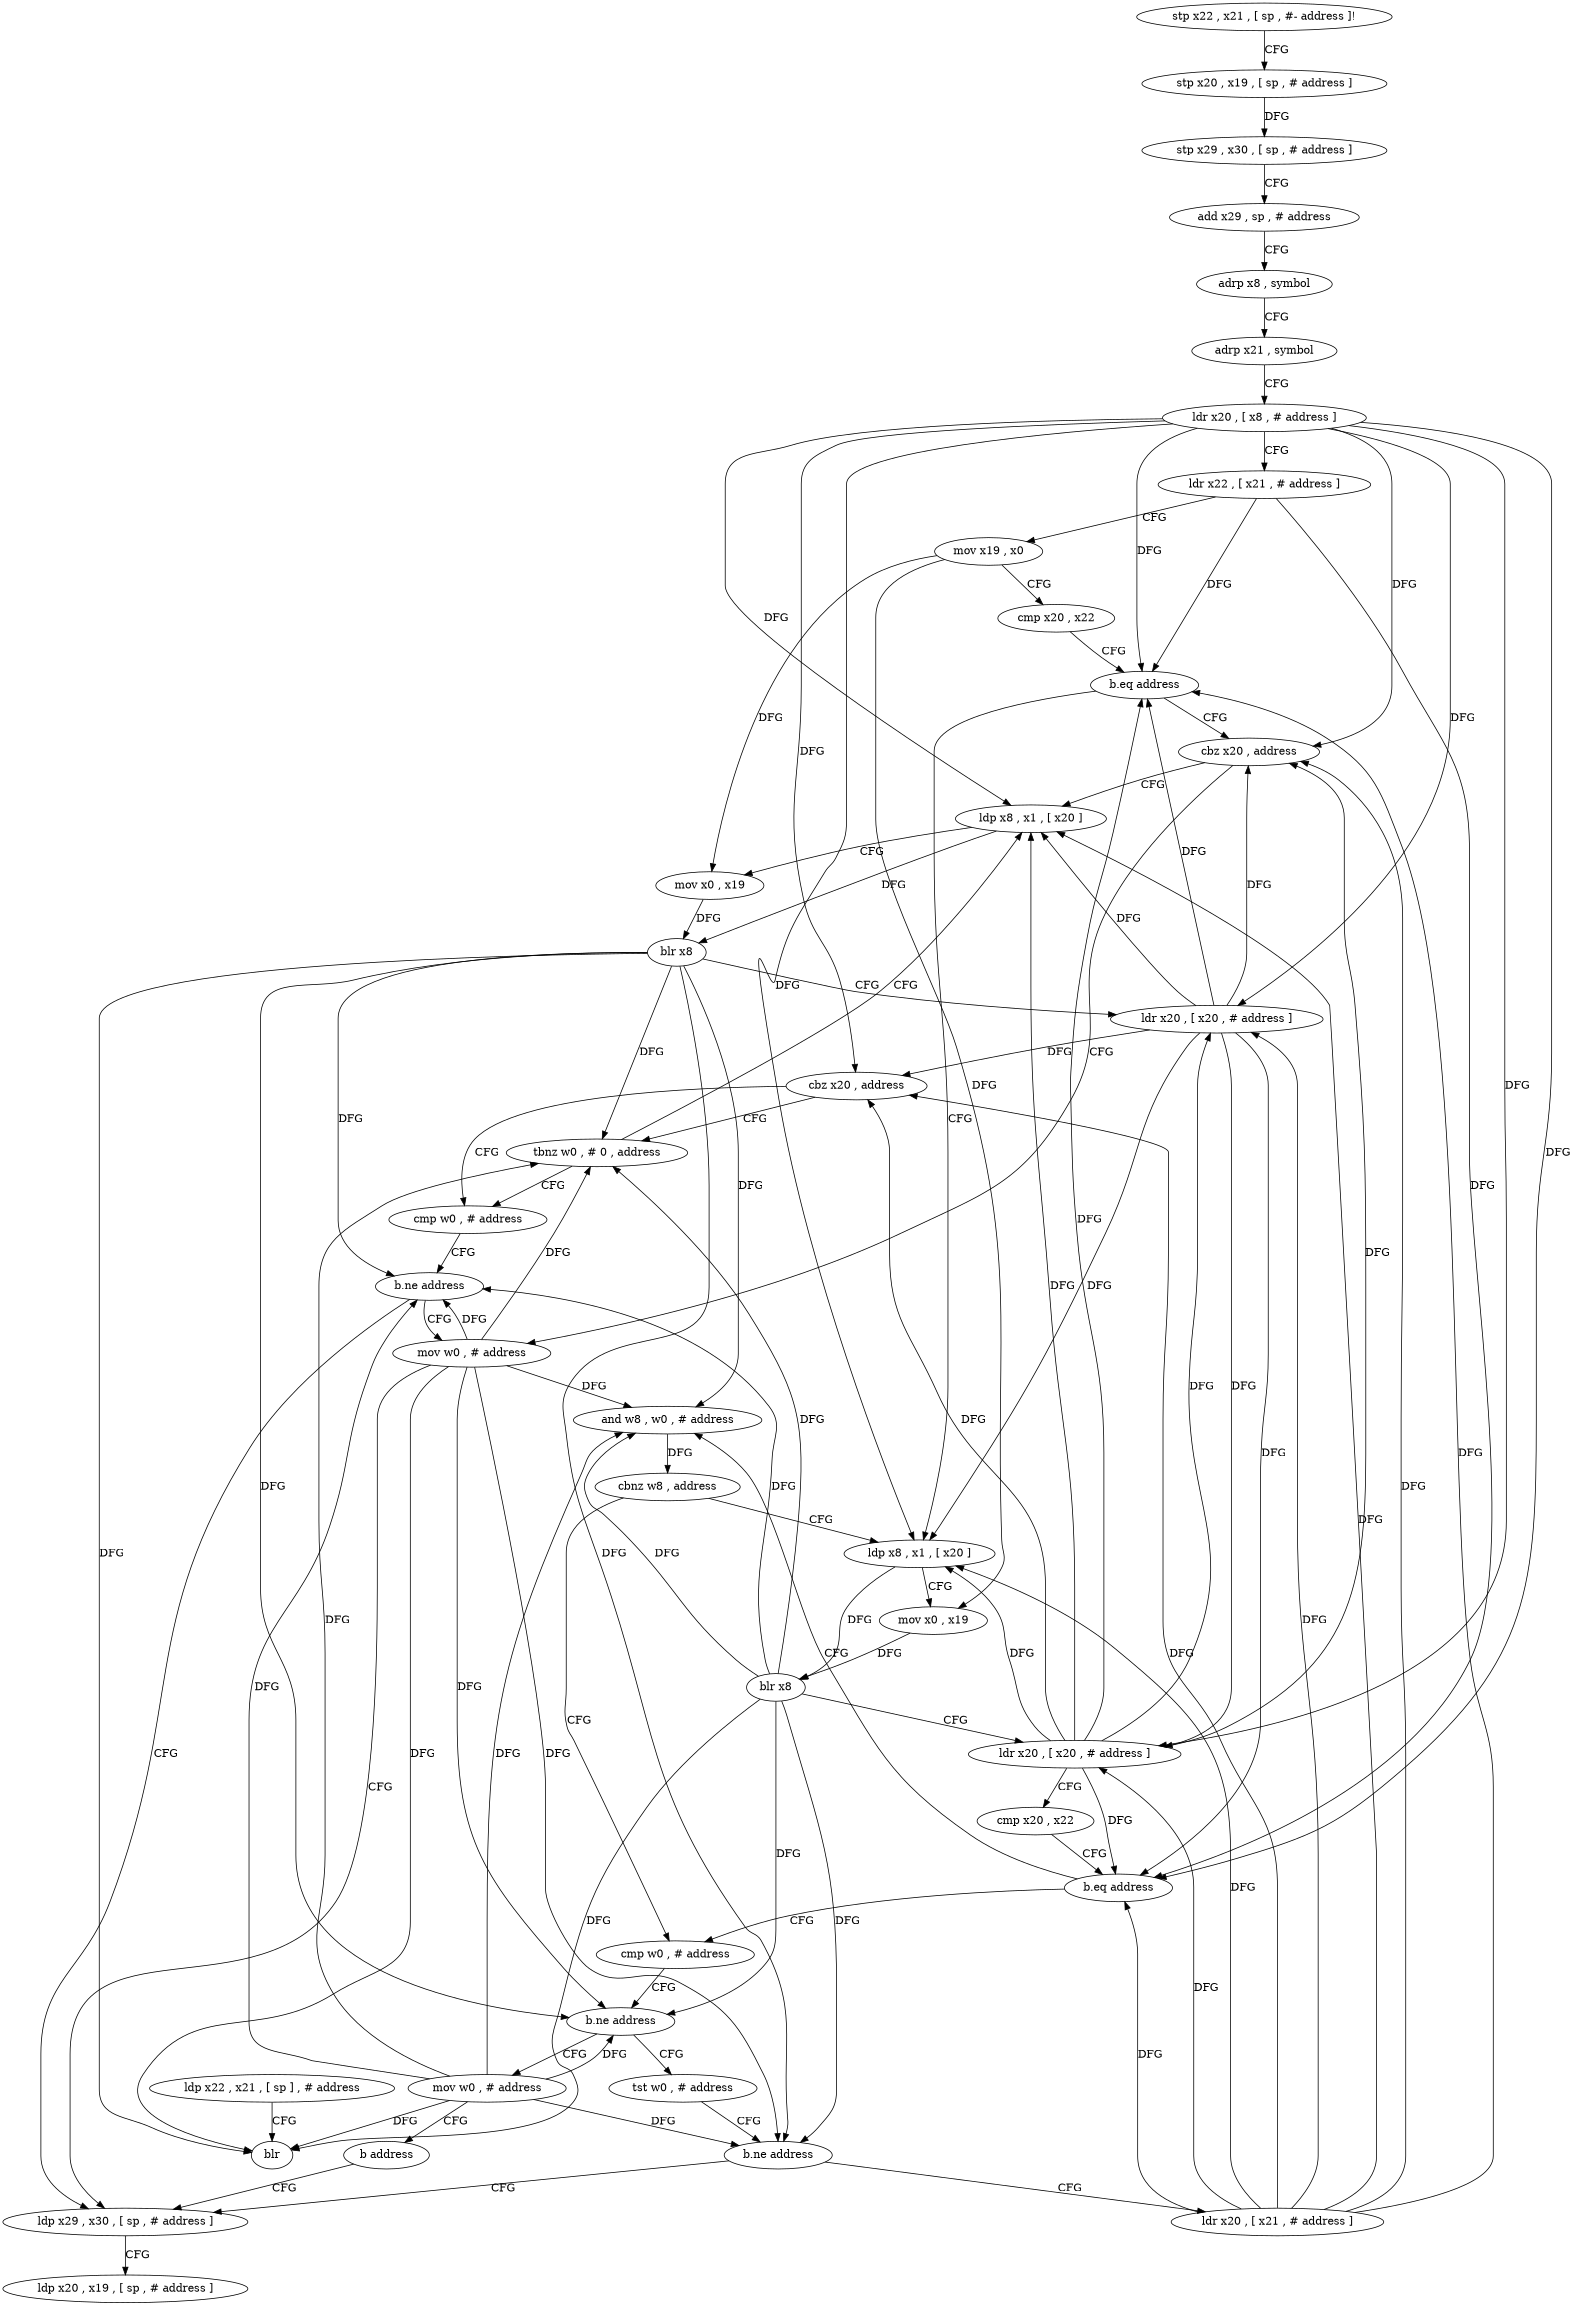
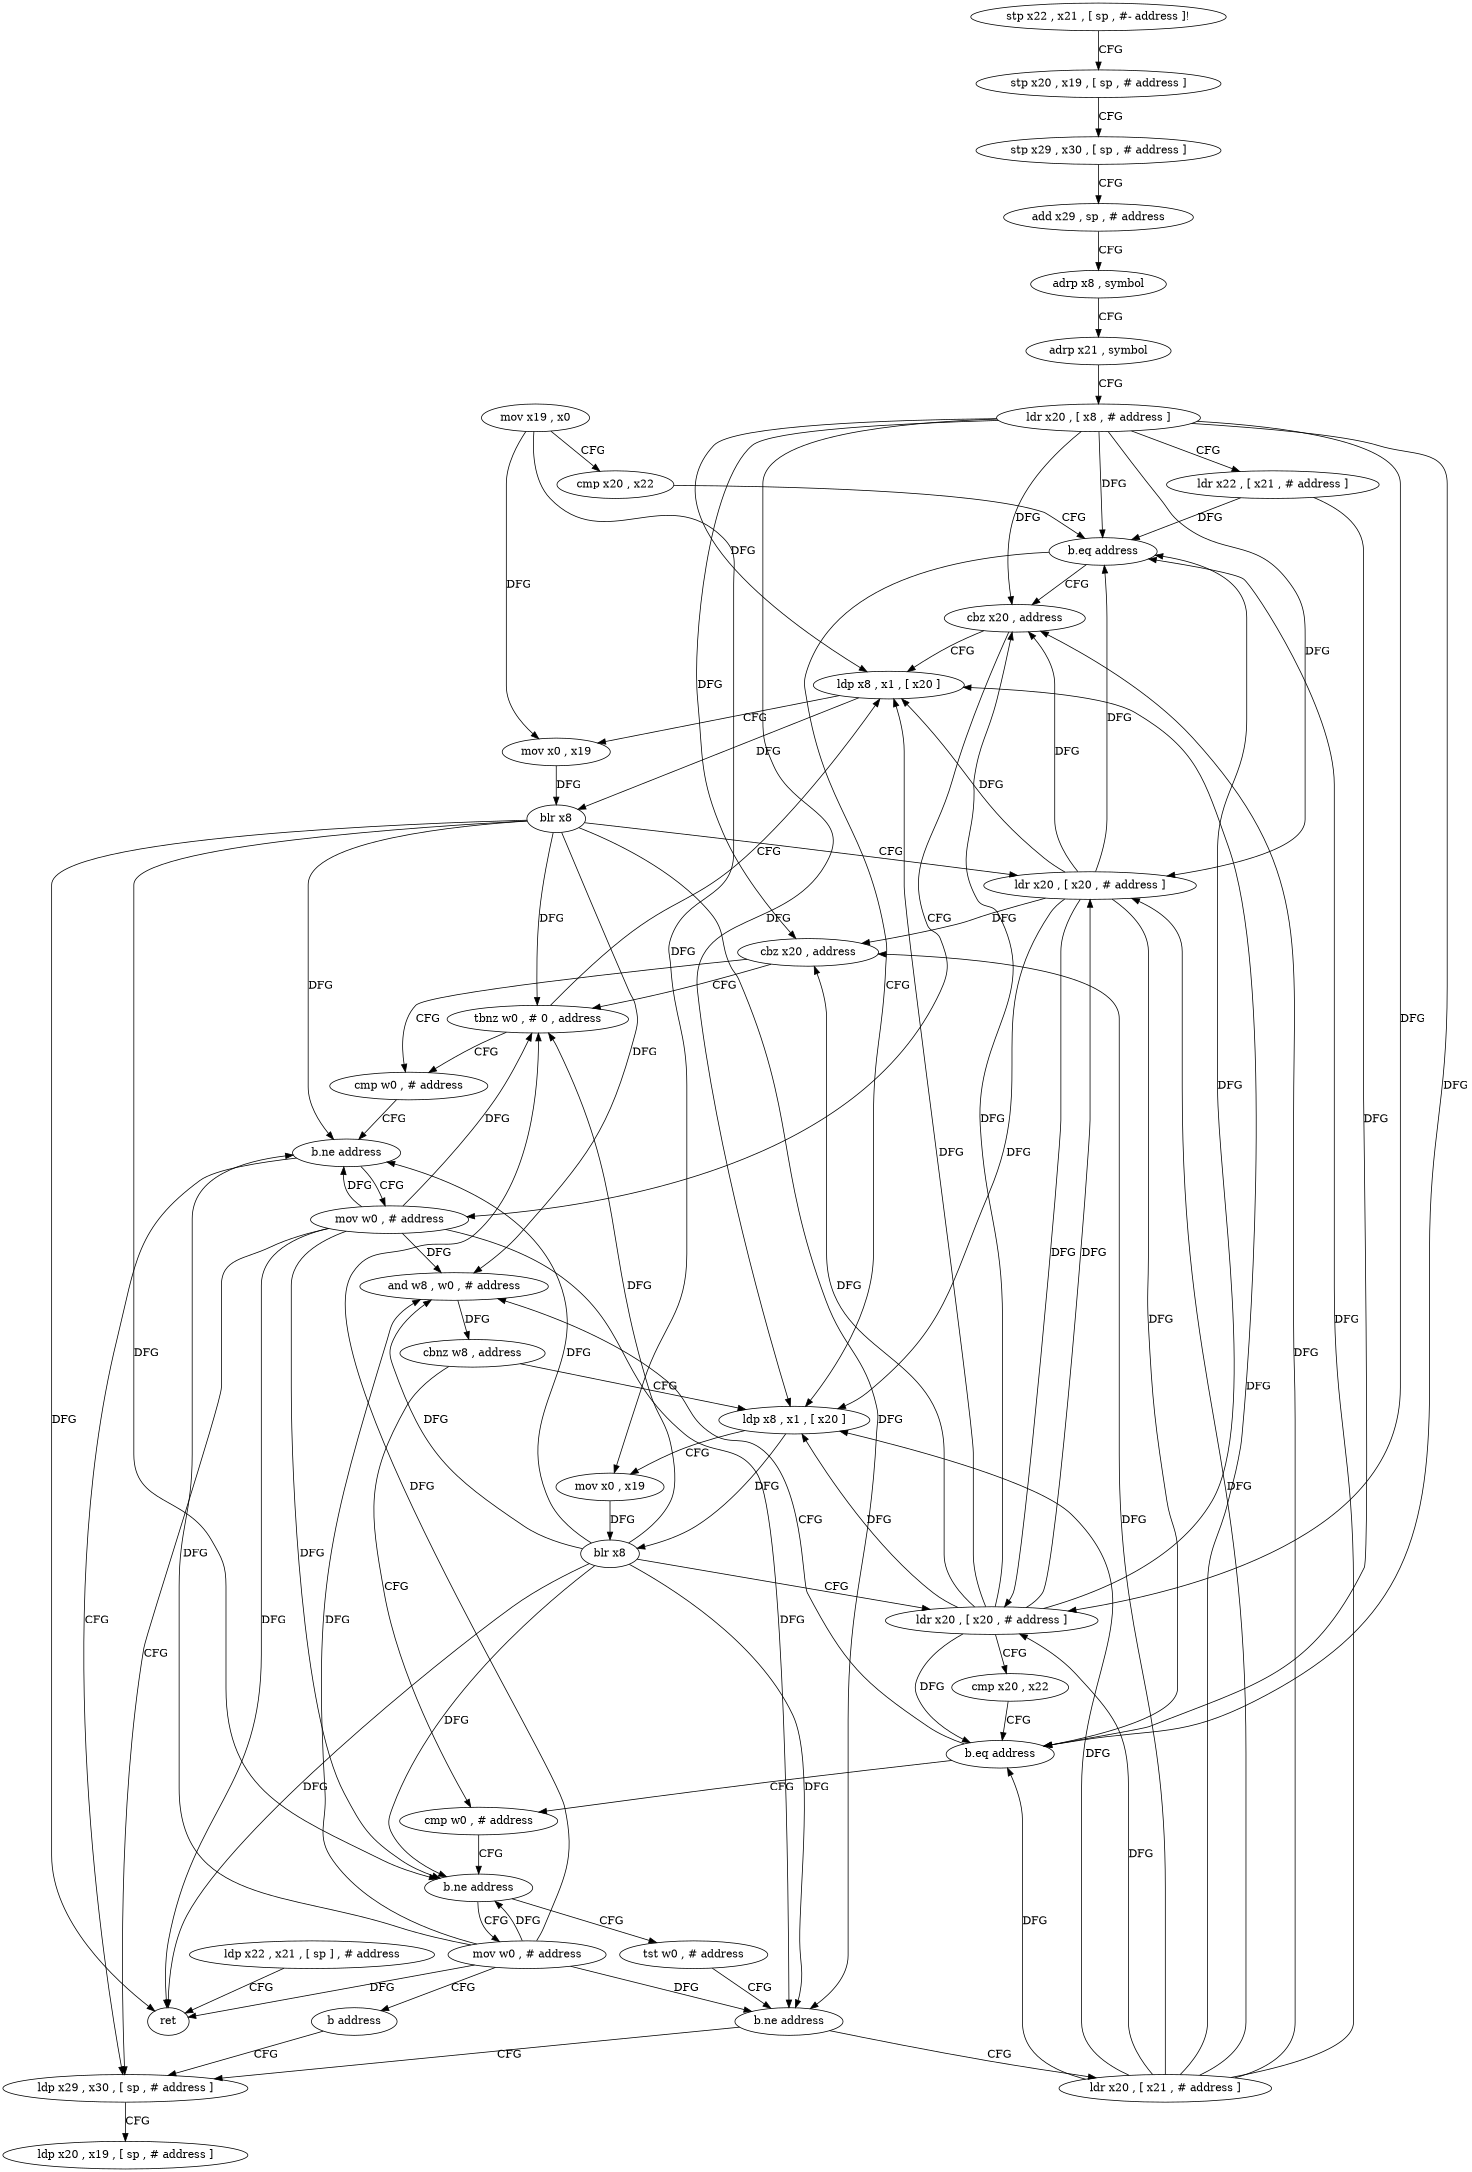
  digraph {
    n1 [label="stp x22 , x21 , [ sp , #- address ]!"]
    n2 [label="stp x20 , x19 , [ sp , # address ]"]
    n3 [label="stp x29 , x30 , [ sp , # address ]"]
    n4 [label="add x29 , sp , # address"]
    n5 [label="adrp x8 , symbol"]
    n6 [label="adrp x21 , symbol"]
    n7 [label="ldr x20 , [ x8 , # address ]"]
    n8 [label="ldr x22 , [ x21 , # address ]"]
    n9 [label="b.eq address"]
    n10 [label="cbz x20 , address"]
    n11 [label="ldp x8 , x1 , [ x20 ]"]
    n12 [label="ldp x8 , x1 , [ x20 ]"]
    n13 [label="ldr x20 , [ x20 , # address ]"]
    n14 [label="b.eq address"]
    n15 [label="ldr x20 , [ x20 , # address ]"]
    n16 [label="cbz x20 , address"]
    n17 [label="mov x19 , x0"]
    n18 [label="mov w0 , # address"]
    n19 [label="mov x0 , x19"]
    n20 [label="blr x8"]
    n21 [label="mov x0 , x19"]
    n22 [label="blr x8"]
    n23 [label="cmp x20 , x22"]
    n24 [label="and w8 , w0 , # address"]
    n25 [label="cmp w0 , # address"]
    n26 [label="tbnz w0 , # 0 , address"]
    n27 [label="cmp w0 , # address"]
    n28 [label="cmp x20 , x22"]
    n29 [label="ldp x29 , x30 , [ sp , # address ]"]
    n30 [label="b.ne address"]
    n31 [label="b.ne address"]
    n32 [label="b.ne address"]
-   n33 [label=blr]
+   n33 [label=ret]
    n34 [label="cbnz w8 , address"]
    n35 [label="ldp x20 , x19 , [ sp , # address ]"]
    n36 [label="tst w0 , # address"]
    n37 [label="mov w0 , # address"]
    n38 [label="ldr x20 , [ x21 , # address ]"]
    n39 [label="b address"]
    n40 [label="ldp x22 , x21 , [ sp ] , # address"]
    n1 -> n2 [label=CFG]
-   n2 -> n3 [label=DFG]
+   n2 -> n3 [label=CFG]
    n3 -> n4 [label=CFG]
    n4 -> n5 [label=CFG]
    n5 -> n6 [label=CFG]
    n6 -> n7 [label=CFG]
    n7 -> n8 [label=CFG]
    n7 -> n9 [label=DFG]
    n7 -> n10 [label=DFG]
    n7 -> n11 [label=DFG]
    n7 -> n12 [label=DFG]
    n7 -> n13 [label=DFG]
    n7 -> n14 [label=DFG]
    n7 -> n15 [label=DFG]
    n7 -> n16 [label=DFG]
    n8 -> n9 [label=DFG]
    n8 -> n14 [label=DFG]
-   n8 -> n17 [label=CFG]
    n9 -> n10 [label=CFG]
    n9 -> n11 [label=CFG]
    n10 -> n12 [label=CFG]
    n10 -> n18 [label=CFG]
    n11 -> n19 [label=CFG]
    n11 -> n20 [label=DFG]
    n12 -> n21 [label=CFG]
    n12 -> n22 [label=DFG]
    n13 -> n9 [label=DFG]
    n13 -> n10 [label=DFG]
    n13 -> n11 [label=DFG]
    n13 -> n12 [label=DFG]
    n13 -> n14 [label=DFG]
    n13 -> n15 [label=DFG]
    n13 -> n16 [label=DFG]
    n13 -> n23 [label=CFG]
    n14 -> n24 [label=CFG]
    n14 -> n25 [label=CFG]
    n15 -> n9 [label=DFG]
    n15 -> n10 [label=DFG]
    n15 -> n11 [label=DFG]
    n15 -> n12 [label=DFG]
    n15 -> n13 [label=DFG]
    n15 -> n14 [label=DFG]
    n15 -> n16 [label=DFG]
    n16 -> n26 [label=CFG]
    n16 -> n27 [label=CFG]
    n17 -> n19 [label=DFG]
    n17 -> n21 [label=DFG]
    n17 -> n28 [label=CFG]
    n18 -> n24 [label=DFG]
    n18 -> n26 [label=DFG]
    n18 -> n29 [label=CFG]
    n18 -> n30 [label=DFG]
    n18 -> n31 [label=DFG]
    n18 -> n32 [label=DFG]
    n18 -> n33 [label=DFG]
    n19 -> n20 [label=DFG]
    n20 -> n13 [label=CFG]
    n20 -> n24 [label=DFG]
    n20 -> n26 [label=DFG]
    n20 -> n30 [label=DFG]
    n20 -> n31 [label=DFG]
    n20 -> n32 [label=DFG]
    n20 -> n33 [label=DFG]
    n21 -> n22 [label=DFG]
    n22 -> n15 [label=CFG]
    n22 -> n24 [label=DFG]
    n22 -> n26 [label=DFG]
    n22 -> n30 [label=DFG]
    n22 -> n31 [label=DFG]
    n22 -> n32 [label=DFG]
    n22 -> n33 [label=DFG]
    n23 -> n14 [label=CFG]
    n24 -> n34 [label=DFG]
    n25 -> n30 [label=CFG]
    n26 -> n12 [label=CFG]
    n26 -> n27 [label=CFG]
    n27 -> n31 [label=CFG]
    n28 -> n9 [label=CFG]
    n29 -> n35 [label=CFG]
    n30 -> n36 [label=CFG]
    n30 -> n37 [label=CFG]
    n31 -> n18 [label=CFG]
    n31 -> n29 [label=CFG]
    n32 -> n29 [label=CFG]
    n32 -> n38 [label=CFG]
    n34 -> n11 [label=CFG]
    n34 -> n25 [label=CFG]
    n36 -> n32 [label=CFG]
    n37 -> n24 [label=DFG]
    n37 -> n26 [label=DFG]
    n37 -> n30 [label=DFG]
    n37 -> n31 [label=DFG]
    n37 -> n32 [label=DFG]
    n37 -> n33 [label=DFG]
    n37 -> n39 [label=CFG]
    n38 -> n9 [label=DFG]
    n38 -> n10 [label=DFG]
    n38 -> n11 [label=DFG]
    n38 -> n12 [label=DFG]
    n38 -> n13 [label=DFG]
    n38 -> n14 [label=DFG]
    n38 -> n15 [label=DFG]
    n38 -> n16 [label=DFG]
    n39 -> n29 [label=CFG]
    n40 -> n33 [label=CFG]
  }
